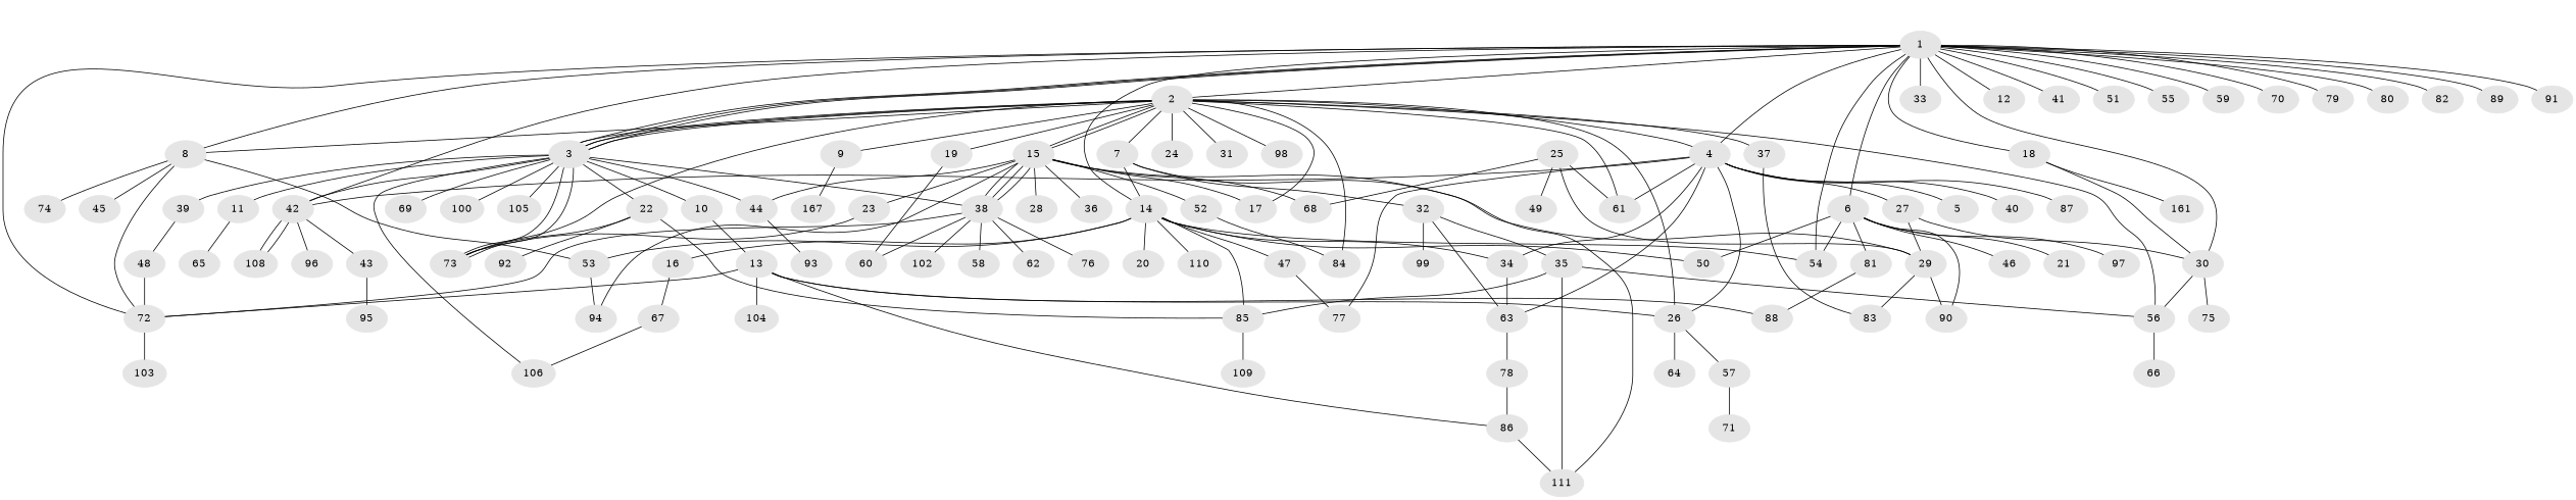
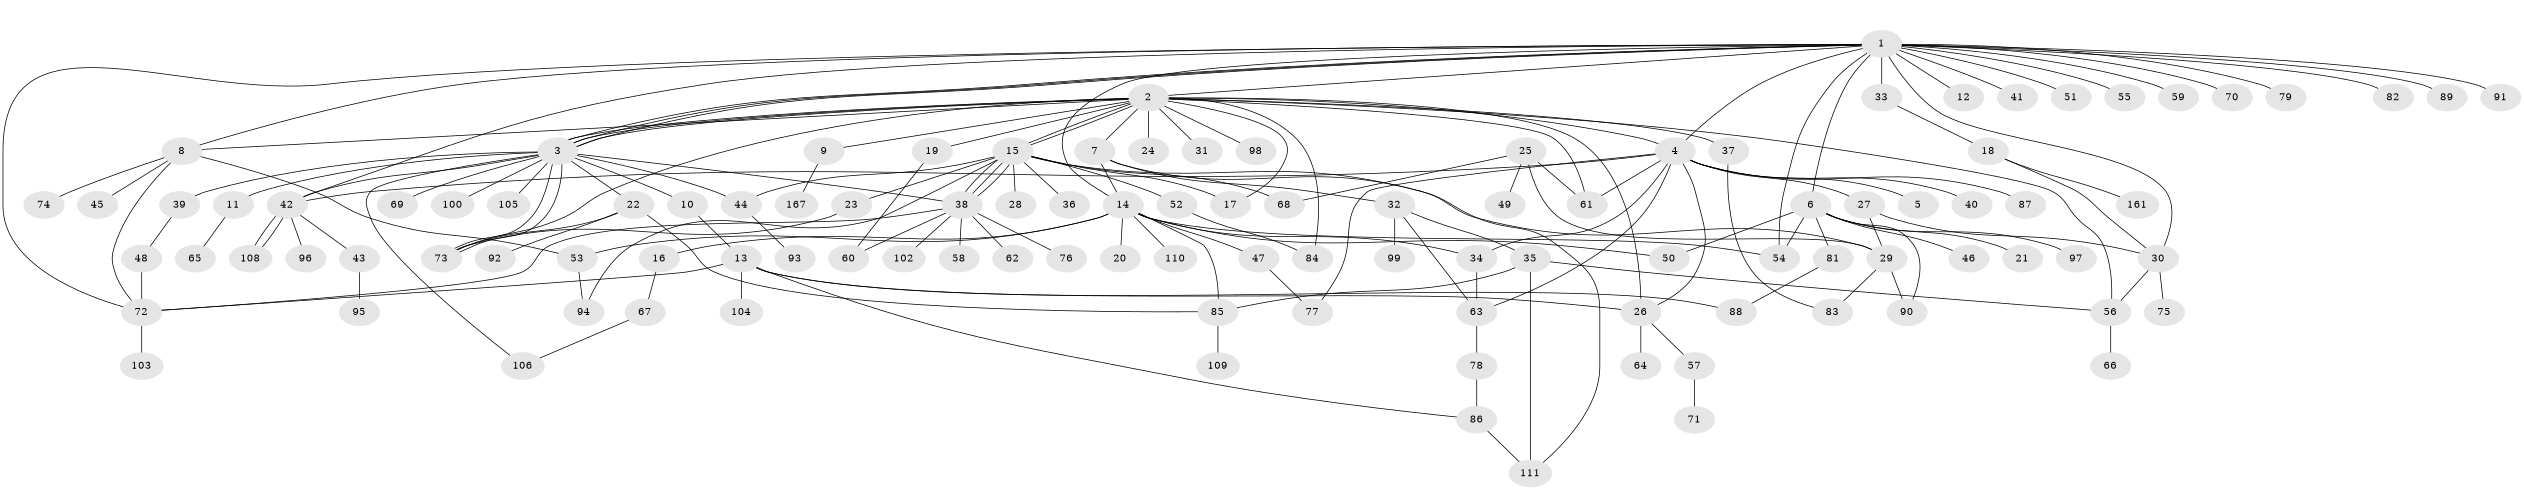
  graph {
    node [color=gray90 style=filled]
    1
    2
    3
    4
    6
    8
    12
    14
    18
    30
    33
    41
    42
    51
    54
    55
    59
    70
    72
    79
-   80
    82
    89
    91
    7
    9
    15
    17
    19
    24
    26
    31
    37
    56
    61
    73
    84
    98
    10
    11
    22
    38
    39
    44
    69
    100
    105
    106
    5
    27
    34
    40
    63
    77
    87
    21
    46
    50
    81
    90
    97
    45
    53
    74
    16
    20
    47
    85
    110
    n70 [label=161]
    75
    43
    96
    108
    103
    32
    111
    n78 [label=167]
    23
    28
    29
    36
    52
    94
    68
    60
    57
    64
    83
    66
    13
    65
    92
    35
    58
    62
    76
    102
    48
    93
    78
    88
    99
    86
    104
    67
    109
    25
    49
    71
    95
    1 -- 2
    1 -- 3
    1 -- 3
    1 -- 3
    1 -- 4
    1 -- 6
    1 -- 8
    1 -- 12
    1 -- 14
-   1 -- 18
+   33 -- 18
    1 -- 30
    1 -- 33
    1 -- 41
    1 -- 42
    1 -- 51
    1 -- 54
    1 -- 55
    1 -- 59
    1 -- 70
    1 -- 72
    1 -- 79
-   1 -- 80
    1 -- 82
    1 -- 89
    1 -- 91
    2 -- 3
    2 -- 3
    2 -- 3
    2 -- 4
    2 -- 8
    2 -- 7
    2 -- 9
    2 -- 15
    2 -- 15
    2 -- 17
    2 -- 19
    2 -- 24
    2 -- 26
    2 -- 31
    2 -- 37
    2 -- 56
    2 -- 61
    2 -- 73
    2 -- 84
    2 -- 98
    3 -- 42
    3 -- 73
    3 -- 73
    3 -- 10
    3 -- 11
    3 -- 22
    3 -- 38
    3 -- 39
    3 -- 44
    3 -- 69
    3 -- 100
    3 -- 105
    3 -- 106
    4 -- 42
    4 -- 26
    4 -- 61
    4 -- 5
    4 -- 27
    4 -- 34
    4 -- 40
    4 -- 63
    4 -- 77
    4 -- 87
    6 -- 54
    6 -- 21
    6 -- 46
    6 -- 50
    6 -- 81
    6 -- 90
    6 -- 97
    8 -- 72
    8 -- 45
    8 -- 53
    8 -- 74
    14 -- 54
    14 -- 34
    14 -- 50
    14 -- 53
    14 -- 16
    14 -- 20
    14 -- 47
    14 -- 85
    14 -- 110
    18 -- 30
    18 -- n70
    30 -- 56
    30 -- 75
    42 -- 43
    42 -- 96
    42 -- 108
    42 -- 108
    72 -- 103
    7 -- 14
    7 -- 32
    7 -- 111
    9 -- n78
    15 -- 17
    15 -- 38
    15 -- 38
    15 -- 38
    15 -- 44
    15 -- 23
    15 -- 28
    15 -- 29
    15 -- 36
    15 -- 52
    15 -- 94
    15 -- 68
    19 -- 60
    26 -- 57
    26 -- 64
    37 -- 83
    56 -- 66
    10 -- 13
    11 -- 65
    22 -- 73
    22 -- 85
    22 -- 92
    38 -- 72
    38 -- 60
    38 -- 58
    38 -- 62
    38 -- 76
    38 -- 102
    39 -- 48
    44 -- 93
    27 -- 30
    27 -- 29
    34 -- 63
    63 -- 78
    81 -- 88
    53 -- 94
    16 -- 67
    47 -- 77
    85 -- 109
    43 -- 95
    32 -- 63
    32 -- 35
    32 -- 99
    23 -- 73
    29 -- 90
    29 -- 83
    52 -- 84
    57 -- 71
    13 -- 72
    13 -- 26
    13 -- 88
    13 -- 86
    13 -- 104
    35 -- 56
    35 -- 85
    35 -- 111
    48 -- 72
    78 -- 86
    86 -- 111
    67 -- 106
    25 -- 61
    25 -- 29
    25 -- 68
    25 -- 49
  }
